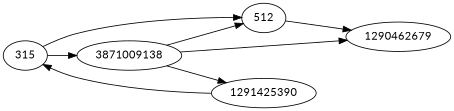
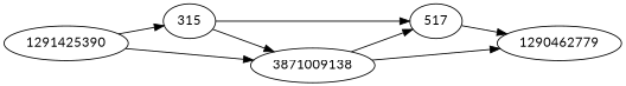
  strict digraph {
    fontname=Lato
    rankdir=LR
    node [fontname=Lato]
    edge [fontname=Lato]
    n1 [label=315]
-   517 [label=512]
+   517
    n3 [label=3871009138]
-   1290462779 [label=1290462679]
+   1290462779
    n5 [label=1291425390]
    n1 -> 517
    n1 -> n3
    517 -> 1290462779
    n3 -> 517
    n3 -> 1290462779
    n5 -> n1
-   n3 -> n5
+   n5 -> n3
  }
